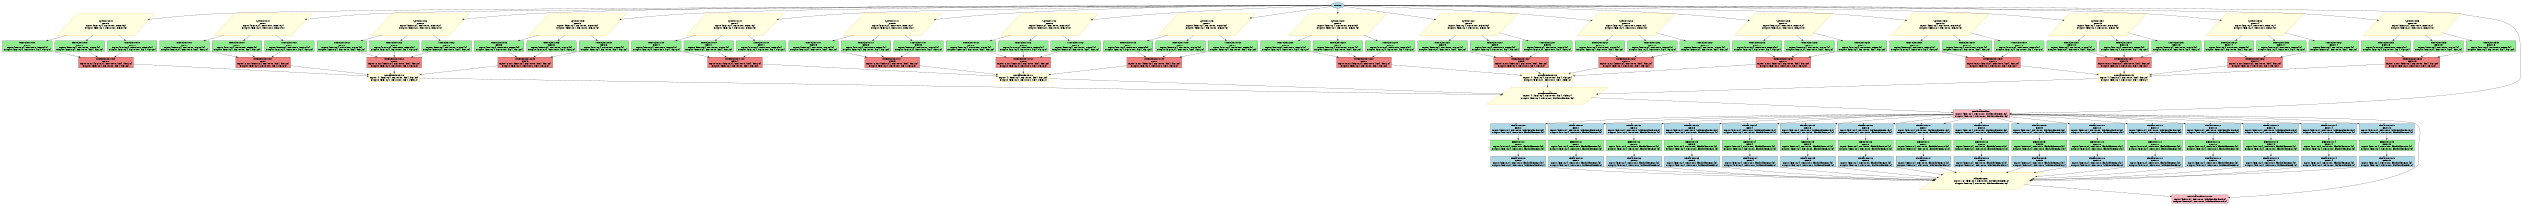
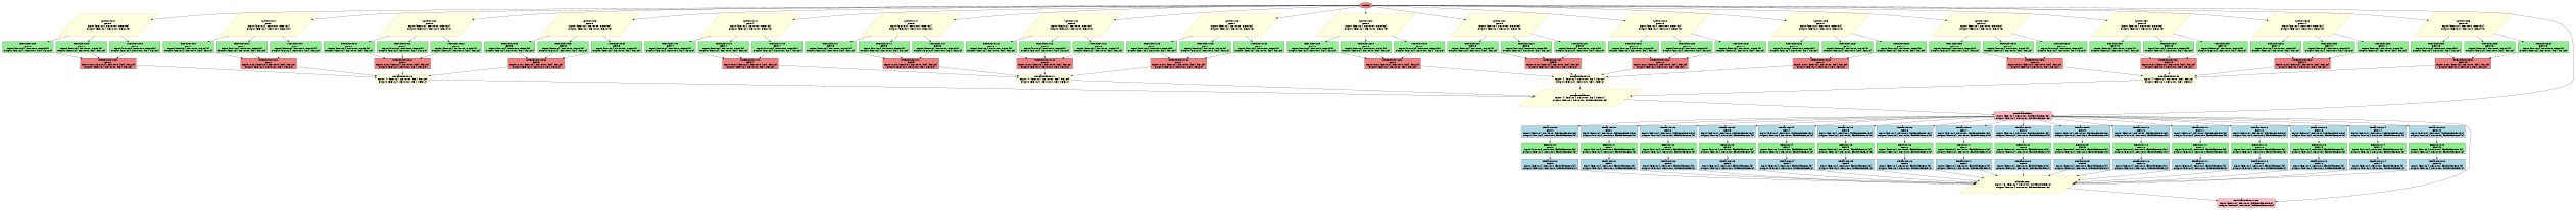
  digraph {
    rankdir=TB
    fontname="DejaVu Serif"
    node [fillcolor=lightgreen shape=rectangle style=filled fontname="DejaVu Serif"]
    edge [fontname="DejaVu Serif"]
-   n1 [fillcolor=lightblue label=INPUT shape=ellipse]
+   n1 [fillcolor=lightcoral label=INPUT shape=ellipse]
    n2 [color=orange fillcolor=lightyellow label="Split_L1_0_0\nGPU:0\nInput: [B=1024, L=10000, D=8192]\nOutput: [B=1024, L=10000, D=2048]" shape=parallelogram]
    n3 [color=orange fillcolor=lightyellow label="Split_L1_0_1\nGPU:1\nInput: [B=1024, L=10000, D=8192]\nOutput: [B=1024, L=10000, D=2048]" shape=parallelogram]
    n4 [color=orange fillcolor=lightyellow label="Split_L1_0_2\nGPU:2\nInput: [B=1024, L=10000, D=8192]\nOutput: [B=1024, L=10000, D=2048]" shape=parallelogram]
    n5 [color=orange fillcolor=lightyellow label="Split_L1_0_3\nGPU:3\nInput: [B=1024, L=10000, D=8192]\nOutput: [B=1024, L=10000, D=2048]" shape=parallelogram]
    n6 [color=orange fillcolor=lightyellow label="Split_L1_1_0\nGPU:4\nInput: [B=1024, L=10000, D=8192]\nOutput: [B=1024, L=10000, D=2048]" shape=parallelogram]
    n7 [color=orange fillcolor=lightyellow label="Split_L1_1_1\nGPU:5\nInput: [B=1024, L=10000, D=8192]\nOutput: [B=1024, L=10000, D=2048]" shape=parallelogram]
    n8 [color=orange fillcolor=lightyellow label="Split_L1_1_2\nGPU:6\nInput: [B=1024, L=10000, D=8192]\nOutput: [B=1024, L=10000, D=2048]" shape=parallelogram]
    n9 [color=orange fillcolor=lightyellow label="Split_L1_1_3\nGPU:7\nInput: [B=1024, L=10000, D=8192]\nOutput: [B=1024, L=10000, D=2048]" shape=parallelogram]
    n10 [color=orange fillcolor=lightyellow label="Split_L1_2_0\nGPU:8\nInput: [B=1024, L=10000, D=8192]\nOutput: [B=1024, L=10000, D=2048]" shape=parallelogram]
    n11 [color=orange fillcolor=lightyellow label="Split_L1_2_1\nGPU:9\nInput: [B=1024, L=10000, D=8192]\nOutput: [B=1024, L=10000, D=2048]" shape=parallelogram]
    n12 [color=orange fillcolor=lightyellow label="Split_L1_2_2\nGPU:10\nInput: [B=1024, L=10000, D=8192]\nOutput: [B=1024, L=10000, D=2048]" shape=parallelogram]
    n13 [color=orange fillcolor=lightyellow label="Split_L1_2_3\nGPU:11\nInput: [B=1024, L=10000, D=8192]\nOutput: [B=1024, L=10000, D=2048]" shape=parallelogram]
    n14 [color=orange fillcolor=lightyellow label="Split_L1_3_0\nGPU:12\nInput: [B=1024, L=10000, D=8192]\nOutput: [B=1024, L=10000, D=2048]" shape=parallelogram]
    n15 [color=orange fillcolor=lightyellow label="Split_L1_3_1\nGPU:13\nInput: [B=1024, L=10000, D=8192]\nOutput: [B=1024, L=10000, D=2048]" shape=parallelogram]
    n16 [color=orange fillcolor=lightyellow label="Split_L1_3_2\nGPU:14\nInput: [B=1024, L=10000, D=8192]\nOutput: [B=1024, L=10000, D=2048]" shape=parallelogram]
    n17 [color=orange fillcolor=lightyellow label="Split_L1_3_3\nGPU:15\nInput: [B=1024, L=10000, D=8192]\nOutput: [B=1024, L=10000, D=2048]" shape=parallelogram]
    n18 [fillcolor=lightpink label="Residual_Add_L1\nInput: [B=1024, L=10000, hidden_dim=8192]\nOutput: [B=1024, L=10000, hidden_dim=8192]"]
    n19 [label="Q_Proj_L1_0_0\nGPU:0\nInput: [B=1024, L=10000, D=2048]\nOutput: [B=1024, L=10000, h=4, d=128]"]
    n20 [label="K_Proj_L1_0_0\nGPU:0\nInput: [B=1024, L=10000, D=2048]\nOutput: [B=1024, L=10000, h=4, d=128]"]
    n21 [label="V_Proj_L1_0_0\nGPU:0\nInput: [B=1024, L=10000, D=2048]\nOutput: [B=1024, L=10000, h=4, d=128]"]
    n22 [fillcolor=lightcoral label="Attention_L1_0_0\nGPU:0\nInput: Q/K/V [B=1024, L=10000, h=4, d=128]\nOutput: [B=1024, L=10000, h=4, d=128]"]
    n23 [color=orange fillcolor=lightyellow label="Concat_Dim_L1_0\nInput: 4×[B=1024, L=10000, h=4, d=128]\nOutput: [B=1024, L=10000, h=4, d=512]" shape=parallelogam]
    n24 [label="Q_Proj_L1_0_1\nGPU:1\nInput: [B=1024, L=10000, D=2048]\nOutput: [B=1024, L=10000, h=4, d=128]"]
    n25 [label="K_Proj_L1_0_1\nGPU:1\nInput: [B=1024, L=10000, D=2048]\nOutput: [B=1024, L=10000, h=4, d=128]"]
    n26 [label="V_Proj_L1_0_1\nGPU:1\nInput: [B=1024, L=10000, D=2048]\nOutput: [B=1024, L=10000, h=4, d=128]"]
    n27 [fillcolor=lightcoral label="Attention_L1_0_1\nGPU:1\nInput: Q/K/V [B=1024, L=10000, h=4, d=128]\nOutput: [B=1024, L=10000, h=4, d=128]"]
    n28 [label="Q_Proj_L1_0_2\nGPU:2\nInput: [B=1024, L=10000, D=2048]\nOutput: [B=1024, L=10000, h=4, d=128]"]
    n29 [label="K_Proj_L1_0_2\nGPU:2\nInput: [B=1024, L=10000, D=2048]\nOutput: [B=1024, L=10000, h=4, d=128]"]
    n30 [label="V_Proj_L1_0_2\nGPU:2\nInput: [B=1024, L=10000, D=2048]\nOutput: [B=1024, L=10000, h=4, d=128]"]
    n31 [fillcolor=lightcoral label="Attention_L1_0_2\nGPU:2\nInput: Q/K/V [B=1024, L=10000, h=4, d=128]\nOutput: [B=1024, L=10000, h=4, d=128]"]
    n32 [label="Q_Proj_L1_0_3\nGPU:3\nInput: [B=1024, L=10000, D=2048]\nOutput: [B=1024, L=10000, h=4, d=128]"]
    n33 [label="K_Proj_L1_0_3\nGPU:3\nInput: [B=1024, L=10000, D=2048]\nOutput: [B=1024, L=10000, h=4, d=128]"]
    n34 [label="V_Proj_L1_0_3\nGPU:3\nInput: [B=1024, L=10000, D=2048]\nOutput: [B=1024, L=10000, h=4, d=128]"]
    n35 [fillcolor=lightcoral label="Attention_L1_0_3\nGPU:3\nInput: Q/K/V [B=1024, L=10000, h=4, d=128]\nOutput: [B=1024, L=10000, h=4, d=128]"]
    n36 [label="Q_Proj_L1_1_0\nGPU:4\nInput: [B=1024, L=10000, D=2048]\nOutput: [B=1024, L=10000, h=4, d=128]"]
    n37 [label="K_Proj_L1_1_0\nGPU:4\nInput: [B=1024, L=10000, D=2048]\nOutput: [B=1024, L=10000, h=4, d=128]"]
    n38 [label="V_Proj_L1_1_0\nGPU:4\nInput: [B=1024, L=10000, D=2048]\nOutput: [B=1024, L=10000, h=4, d=128]"]
    n39 [fillcolor=lightcoral label="Attention_L1_1_0\nGPU:4\nInput: Q/K/V [B=1024, L=10000, h=4, d=128]\nOutput: [B=1024, L=10000, h=4, d=128]"]
    n40 [color=orange fillcolor=lightyellow label="Concat_Dim_L1_1\nInput: 4×[B=1024, L=10000, h=4, d=128]\nOutput: [B=1024, L=10000, h=4, d=512]" shape=parallelogam]
    n41 [label="Q_Proj_L1_1_1\nGPU:5\nInput: [B=1024, L=10000, D=2048]\nOutput: [B=1024, L=10000, h=4, d=128]"]
    n42 [label="K_Proj_L1_1_1\nGPU:5\nInput: [B=1024, L=10000, D=2048]\nOutput: [B=1024, L=10000, h=4, d=128]"]
    n43 [label="V_Proj_L1_1_1\nGPU:5\nInput: [B=1024, L=10000, D=2048]\nOutput: [B=1024, L=10000, h=4, d=128]"]
    n44 [fillcolor=lightcoral label="Attention_L1_1_1\nGPU:5\nInput: Q/K/V [B=1024, L=10000, h=4, d=128]\nOutput: [B=1024, L=10000, h=4, d=128]"]
    n45 [label="Q_Proj_L1_1_2\nGPU:6\nInput: [B=1024, L=10000, D=2048]\nOutput: [B=1024, L=10000, h=4, d=128]"]
    n46 [label="K_Proj_L1_1_2\nGPU:6\nInput: [B=1024, L=10000, D=2048]\nOutput: [B=1024, L=10000, h=4, d=128]"]
    n47 [label="V_Proj_L1_1_2\nGPU:6\nInput: [B=1024, L=10000, D=2048]\nOutput: [B=1024, L=10000, h=4, d=128]"]
    n48 [fillcolor=lightcoral label="Attention_L1_1_2\nGPU:6\nInput: Q/K/V [B=1024, L=10000, h=4, d=128]\nOutput: [B=1024, L=10000, h=4, d=128]"]
    n49 [label="Q_Proj_L1_1_3\nGPU:7\nInput: [B=1024, L=10000, D=2048]\nOutput: [B=1024, L=10000, h=4, d=128]"]
    n50 [label="K_Proj_L1_1_3\nGPU:7\nInput: [B=1024, L=10000, D=2048]\nOutput: [B=1024, L=10000, h=4, d=128]"]
    n51 [label="V_Proj_L1_1_3\nGPU:7\nInput: [B=1024, L=10000, D=2048]\nOutput: [B=1024, L=10000, h=4, d=128]"]
    n52 [fillcolor=lightcoral label="Attention_L1_1_3\nGPU:7\nInput: Q/K/V [B=1024, L=10000, h=4, d=128]\nOutput: [B=1024, L=10000, h=4, d=128]"]
    n53 [label="Q_Proj_L1_2_0\nGPU:8\nInput: [B=1024, L=10000, D=2048]\nOutput: [B=1024, L=10000, h=4, d=128]"]
    n54 [label="K_Proj_L1_2_0\nGPU:8\nInput: [B=1024, L=10000, D=2048]\nOutput: [B=1024, L=10000, h=4, d=128]"]
    n55 [label="V_Proj_L1_2_0\nGPU:8\nInput: [B=1024, L=10000, D=2048]\nOutput: [B=1024, L=10000, h=4, d=128]"]
    n56 [fillcolor=lightcoral label="Attention_L1_2_0\nGPU:8\nInput: Q/K/V [B=1024, L=10000, h=4, d=128]\nOutput: [B=1024, L=10000, h=4, d=128]"]
    n57 [color=orange fillcolor=lightyellow label="Concat_Dim_L1_2\nInput: 4×[B=1024, L=10000, h=4, d=128]\nOutput: [B=1024, L=10000, h=4, d=512]" shape=parallelogam]
    n58 [label="Q_Proj_L1_2_1\nGPU:9\nInput: [B=1024, L=10000, D=2048]\nOutput: [B=1024, L=10000, h=4, d=128]"]
    n59 [label="K_Proj_L1_2_1\nGPU:9\nInput: [B=1024, L=10000, D=2048]\nOutput: [B=1024, L=10000, h=4, d=128]"]
    n60 [label="V_Proj_L1_2_1\nGPU:9\nInput: [B=1024, L=10000, D=2048]\nOutput: [B=1024, L=10000, h=4, d=128]"]
    n61 [fillcolor=lightcoral label="Attention_L1_2_1\nGPU:9\nInput: Q/K/V [B=1024, L=10000, h=4, d=128]\nOutput: [B=1024, L=10000, h=4, d=128]"]
    n62 [label="Q_Proj_L1_2_2\nGPU:10\nInput: [B=1024, L=10000, D=2048]\nOutput: [B=1024, L=10000, h=4, d=128]"]
    n63 [label="K_Proj_L1_2_2\nGPU:10\nInput: [B=1024, L=10000, D=2048]\nOutput: [B=1024, L=10000, h=4, d=128]"]
    n64 [label="V_Proj_L1_2_2\nGPU:10\nInput: [B=1024, L=10000, D=2048]\nOutput: [B=1024, L=10000, h=4, d=128]"]
    n65 [fillcolor=lightcoral label="Attention_L1_2_2\nGPU:10\nInput: Q/K/V [B=1024, L=10000, h=4, d=128]\nOutput: [B=1024, L=10000, h=4, d=128]"]
    n66 [label="Q_Proj_L1_2_3\nGPU:11\nInput: [B=1024, L=10000, D=2048]\nOutput: [B=1024, L=10000, h=4, d=128]"]
    n67 [label="K_Proj_L1_2_3\nGPU:11\nInput: [B=1024, L=10000, D=2048]\nOutput: [B=1024, L=10000, h=4, d=128]"]
    n68 [label="V_Proj_L1_2_3\nGPU:11\nInput: [B=1024, L=10000, D=2048]\nOutput: [B=1024, L=10000, h=4, d=128]"]
    n69 [fillcolor=lightcoral label="Attention_L1_2_3\nGPU:11\nInput: Q/K/V [B=1024, L=10000, h=4, d=128]\nOutput: [B=1024, L=10000, h=4, d=128]"]
    n70 [label="Q_Proj_L1_3_0\nGPU:12\nInput: [B=1024, L=10000, D=2048]\nOutput: [B=1024, L=10000, h=4, d=128]"]
    n71 [label="K_Proj_L1_3_0\nGPU:12\nInput: [B=1024, L=10000, D=2048]\nOutput: [B=1024, L=10000, h=4, d=128]"]
    n72 [label="V_Proj_L1_3_0\nGPU:12\nInput: [B=1024, L=10000, D=2048]\nOutput: [B=1024, L=10000, h=4, d=128]"]
    n73 [fillcolor=lightcoral label="Attention_L1_3_0\nGPU:12\nInput: Q/K/V [B=1024, L=10000, h=4, d=128]\nOutput: [B=1024, L=10000, h=4, d=128]"]
    n74 [color=orange fillcolor=lightyellow label="Concat_Dim_L1_3\nInput: 4×[B=1024, L=10000, h=4, d=128]\nOutput: [B=1024, L=10000, h=4, d=512]" shape=parallelogam]
    n75 [label="Q_Proj_L1_3_1\nGPU:13\nInput: [B=1024, L=10000, D=2048]\nOutput: [B=1024, L=10000, h=4, d=128]"]
    n76 [label="K_Proj_L1_3_1\nGPU:13\nInput: [B=1024, L=10000, D=2048]\nOutput: [B=1024, L=10000, h=4, d=128]"]
    n77 [label="V_Proj_L1_3_1\nGPU:13\nInput: [B=1024, L=10000, D=2048]\nOutput: [B=1024, L=10000, h=4, d=128]"]
    n78 [fillcolor=lightcoral label="Attention_L1_3_1\nGPU:13\nInput: Q/K/V [B=1024, L=10000, h=4, d=128]\nOutput: [B=1024, L=10000, h=4, d=128]"]
    n79 [label="Q_Proj_L1_3_2\nGPU:14\nInput: [B=1024, L=10000, D=2048]\nOutput: [B=1024, L=10000, h=4, d=128]"]
    n80 [label="K_Proj_L1_3_2\nGPU:14\nInput: [B=1024, L=10000, D=2048]\nOutput: [B=1024, L=10000, h=4, d=128]"]
    n81 [label="V_Proj_L1_3_2\nGPU:14\nInput: [B=1024, L=10000, D=2048]\nOutput: [B=1024, L=10000, h=4, d=128]"]
    n82 [fillcolor=lightcoral label="Attention_L1_3_2\nGPU:14\nInput: Q/K/V [B=1024, L=10000, h=4, d=128]\nOutput: [B=1024, L=10000, h=4, d=128]"]
    n83 [label="Q_Proj_L1_3_3\nGPU:15\nInput: [B=1024, L=10000, D=2048]\nOutput: [B=1024, L=10000, h=4, d=128]"]
    n84 [label="K_Proj_L1_3_3\nGPU:15\nInput: [B=1024, L=10000, D=2048]\nOutput: [B=1024, L=10000, h=4, d=128]"]
    n85 [label="V_Proj_L1_3_3\nGPU:15\nInput: [B=1024, L=10000, D=2048]\nOutput: [B=1024, L=10000, h=4, d=128]"]
    n86 [fillcolor=lightcoral label="Attention_L1_3_3\nGPU:15\nInput: Q/K/V [B=1024, L=10000, h=4, d=128]\nOutput: [B=1024, L=10000, h=4, d=128]"]
    n87 [color=orange fillcolor=lightyellow label="Concat_Heads_L1\nInput: 4×[B=1024, L=10000, h=4, d=512]\nOutput: [B=1024, L=10000, hidden_dim=8192]" shape=parallelogram]
    n88 [fillcolor=lightblue label="Linear1_L1_0\nGPU:0\nInput: [B=1024, L=10000, hidden_dim=8192]\nOutput: [B=1024, L=10000, ffn_hidden=2048]"]
    n89 [fillcolor=lightblue label="Linear1_L1_1\nGPU:1\nInput: [B=1024, L=10000, hidden_dim=8192]\nOutput: [B=1024, L=10000, ffn_hidden=2048]"]
    n90 [fillcolor=lightblue label="Linear1_L1_2\nGPU:2\nInput: [B=1024, L=10000, hidden_dim=8192]\nOutput: [B=1024, L=10000, ffn_hidden=2048]"]
    n91 [fillcolor=lightblue label="Linear1_L1_3\nGPU:3\nInput: [B=1024, L=10000, hidden_dim=8192]\nOutput: [B=1024, L=10000, ffn_hidden=2048]"]
    n92 [fillcolor=lightblue label="Linear1_L1_4\nGPU:4\nInput: [B=1024, L=10000, hidden_dim=8192]\nOutput: [B=1024, L=10000, ffn_hidden=2048]"]
    n93 [fillcolor=lightblue label="Linear1_L1_5\nGPU:5\nInput: [B=1024, L=10000, hidden_dim=8192]\nOutput: [B=1024, L=10000, ffn_hidden=2048]"]
    n94 [fillcolor=lightblue label="Linear1_L1_6\nGPU:6\nInput: [B=1024, L=10000, hidden_dim=8192]\nOutput: [B=1024, L=10000, ffn_hidden=2048]"]
    n95 [fillcolor=lightblue label="Linear1_L1_7\nGPU:7\nInput: [B=1024, L=10000, hidden_dim=8192]\nOutput: [B=1024, L=10000, ffn_hidden=2048]"]
    n96 [fillcolor=lightblue label="Linear1_L1_8\nGPU:8\nInput: [B=1024, L=10000, hidden_dim=8192]\nOutput: [B=1024, L=10000, ffn_hidden=2048]"]
    n97 [fillcolor=lightblue label="Linear1_L1_9\nGPU:9\nInput: [B=1024, L=10000, hidden_dim=8192]\nOutput: [B=1024, L=10000, ffn_hidden=2048]"]
    n98 [fillcolor=lightblue label="Linear1_L1_10\nGPU:10\nInput: [B=1024, L=10000, hidden_dim=8192]\nOutput: [B=1024, L=10000, ffn_hidden=2048]"]
    n99 [fillcolor=lightblue label="Linear1_L1_11\nGPU:11\nInput: [B=1024, L=10000, hidden_dim=8192]\nOutput: [B=1024, L=10000, ffn_hidden=2048]"]
    n100 [fillcolor=lightblue label="Linear1_L1_12\nGPU:12\nInput: [B=1024, L=10000, hidden_dim=8192]\nOutput: [B=1024, L=10000, ffn_hidden=2048]"]
    n101 [fillcolor=lightblue label="Linear1_L1_13\nGPU:13\nInput: [B=1024, L=10000, hidden_dim=8192]\nOutput: [B=1024, L=10000, ffn_hidden=2048]"]
    n102 [fillcolor=lightblue label="Linear1_L1_14\nGPU:14\nInput: [B=1024, L=10000, hidden_dim=8192]\nOutput: [B=1024, L=10000, ffn_hidden=2048]"]
    n103 [fillcolor=lightblue label="Linear1_L1_15\nGPU:15\nInput: [B=1024, L=10000, hidden_dim=8192]\nOutput: [B=1024, L=10000, ffn_hidden=2048]"]
    n104 [fillcolor=lightpink label="Residual_Add_L1_MLP\nInput: [B=1024, L=10000, hidden_dim=8192]\nOutput: [B=1024, L=10000, hidden_dim=8192]"]
    n105 [label="GELU_L1_0\nGPU:0\nInput: [B=1024, L=10000, ffn_hidden=2048]\nOutput: [B=1024, L=10000, ffn_hidden=2048]"]
    n106 [fillcolor=lightblue label="Linear2_L1_0\nGPU:0\nInput: [B=1024, L=10000, ffn_hidden=2048]\nOutput: [B=1024, L=10000, hidden_dim=512]"]
    n107 [color=orange fillcolor=lightyellow label="AllReduce_L1\nInput: 16×[B=1024, L=10000, hidden_dim=512]\nOutput: [B=1024, L=10000, hidden_dim=8192]" shape=parallelogram]
    n108 [label="GELU_L1_1\nGPU:1\nInput: [B=1024, L=10000, ffn_hidden=2048]\nOutput: [B=1024, L=10000, ffn_hidden=2048]"]
    n109 [fillcolor=lightblue label="Linear2_L1_1\nGPU:1\nInput: [B=1024, L=10000, ffn_hidden=2048]\nOutput: [B=1024, L=10000, hidden_dim=512]"]
    n110 [label="GELU_L1_2\nGPU:2\nInput: [B=1024, L=10000, ffn_hidden=2048]\nOutput: [B=1024, L=10000, ffn_hidden=2048]"]
    n111 [fillcolor=lightblue label="Linear2_L1_2\nGPU:2\nInput: [B=1024, L=10000, ffn_hidden=2048]\nOutput: [B=1024, L=10000, hidden_dim=512]"]
    n112 [label="GELU_L1_3\nGPU:3\nInput: [B=1024, L=10000, ffn_hidden=2048]\nOutput: [B=1024, L=10000, ffn_hidden=2048]"]
    n113 [fillcolor=lightblue label="Linear2_L1_3\nGPU:3\nInput: [B=1024, L=10000, ffn_hidden=2048]\nOutput: [B=1024, L=10000, hidden_dim=512]"]
    n114 [label="GELU_L1_4\nGPU:4\nInput: [B=1024, L=10000, ffn_hidden=2048]\nOutput: [B=1024, L=10000, ffn_hidden=2048]"]
    n115 [fillcolor=lightblue label="Linear2_L1_4\nGPU:4\nInput: [B=1024, L=10000, ffn_hidden=2048]\nOutput: [B=1024, L=10000, hidden_dim=512]"]
    n116 [label="GELU_L1_5\nGPU:5\nInput: [B=1024, L=10000, ffn_hidden=2048]\nOutput: [B=1024, L=10000, ffn_hidden=2048]"]
    n117 [fillcolor=lightblue label="Linear2_L1_5\nGPU:5\nInput: [B=1024, L=10000, ffn_hidden=2048]\nOutput: [B=1024, L=10000, hidden_dim=512]"]
    n118 [label="GELU_L1_6\nGPU:6\nInput: [B=1024, L=10000, ffn_hidden=2048]\nOutput: [B=1024, L=10000, ffn_hidden=2048]"]
    n119 [fillcolor=lightblue label="Linear2_L1_6\nGPU:6\nInput: [B=1024, L=10000, ffn_hidden=2048]\nOutput: [B=1024, L=10000, hidden_dim=512]"]
    n120 [label="GELU_L1_7\nGPU:7\nInput: [B=1024, L=10000, ffn_hidden=2048]\nOutput: [B=1024, L=10000, ffn_hidden=2048]"]
    n121 [fillcolor=lightblue label="Linear2_L1_7\nGPU:7\nInput: [B=1024, L=10000, ffn_hidden=2048]\nOutput: [B=1024, L=10000, hidden_dim=512]"]
    n122 [label="GELU_L1_8\nGPU:8\nInput: [B=1024, L=10000, ffn_hidden=2048]\nOutput: [B=1024, L=10000, ffn_hidden=2048]"]
    n123 [fillcolor=lightblue label="Linear2_L1_8\nGPU:8\nInput: [B=1024, L=10000, ffn_hidden=2048]\nOutput: [B=1024, L=10000, hidden_dim=512]"]
    n124 [label="GELU_L1_9\nGPU:9\nInput: [B=1024, L=10000, ffn_hidden=2048]\nOutput: [B=1024, L=10000, ffn_hidden=2048]"]
    n125 [fillcolor=lightblue label="Linear2_L1_9\nGPU:9\nInput: [B=1024, L=10000, ffn_hidden=2048]\nOutput: [B=1024, L=10000, hidden_dim=512]"]
    n126 [label="GELU_L1_10\nGPU:10\nInput: [B=1024, L=10000, ffn_hidden=2048]\nOutput: [B=1024, L=10000, ffn_hidden=2048]"]
    n127 [fillcolor=lightblue label="Linear2_L1_10\nGPU:10\nInput: [B=1024, L=10000, ffn_hidden=2048]\nOutput: [B=1024, L=10000, hidden_dim=512]"]
    n128 [label="GELU_L1_11\nGPU:11\nInput: [B=1024, L=10000, ffn_hidden=2048]\nOutput: [B=1024, L=10000, ffn_hidden=2048]"]
    n129 [fillcolor=lightblue label="Linear2_L1_11\nGPU:11\nInput: [B=1024, L=10000, ffn_hidden=2048]\nOutput: [B=1024, L=10000, hidden_dim=512]"]
    n130 [label="GELU_L1_12\nGPU:12\nInput: [B=1024, L=10000, ffn_hidden=2048]\nOutput: [B=1024, L=10000, ffn_hidden=2048]"]
    n131 [fillcolor=lightblue label="Linear2_L1_12\nGPU:12\nInput: [B=1024, L=10000, ffn_hidden=2048]\nOutput: [B=1024, L=10000, hidden_dim=512]"]
    n132 [label="GELU_L1_13\nGPU:13\nInput: [B=1024, L=10000, ffn_hidden=2048]\nOutput: [B=1024, L=10000, ffn_hidden=2048]"]
    n133 [fillcolor=lightblue label="Linear2_L1_13\nGPU:13\nInput: [B=1024, L=10000, ffn_hidden=2048]\nOutput: [B=1024, L=10000, hidden_dim=512]"]
    n134 [label="GELU_L1_14\nGPU:14\nInput: [B=1024, L=10000, ffn_hidden=2048]\nOutput: [B=1024, L=10000, ffn_hidden=2048]"]
    n135 [fillcolor=lightblue label="Linear2_L1_14\nGPU:14\nInput: [B=1024, L=10000, ffn_hidden=2048]\nOutput: [B=1024, L=10000, hidden_dim=512]"]
    n136 [label="GELU_L1_15\nGPU:15\nInput: [B=1024, L=10000, ffn_hidden=2048]\nOutput: [B=1024, L=10000, ffn_hidden=2048]"]
    n137 [fillcolor=lightblue label="Linear2_L1_15\nGPU:15\nInput: [B=1024, L=10000, ffn_hidden=2048]\nOutput: [B=1024, L=10000, hidden_dim=512]"]
    n1 -> n2
    n1 -> n3
    n1 -> n4
    n1 -> n5
    n1 -> n6
    n1 -> n7
    n1 -> n8
    n1 -> n9
    n1 -> n10
    n1 -> n11
    n1 -> n12
    n1 -> n13
    n1 -> n14
    n1 -> n15
    n1 -> n16
    n1 -> n17
    n1 -> n18
    n2 -> n19
    n2 -> n20
    n2 -> n21
    n3 -> n24
    n3 -> n25
    n3 -> n26
    n4 -> n28
    n4 -> n29
    n4 -> n30
    n5 -> n32
    n5 -> n33
    n5 -> n34
    n6 -> n36
    n6 -> n37
    n6 -> n38
    n7 -> n41
    n7 -> n42
    n7 -> n43
    n8 -> n45
    n8 -> n46
    n8 -> n47
    n9 -> n49
    n9 -> n50
    n9 -> n51
    n10 -> n53
    n10 -> n54
    n10 -> n55
    n11 -> n58
    n11 -> n59
    n11 -> n60
    n12 -> n62
    n12 -> n63
    n12 -> n64
    n13 -> n66
    n13 -> n67
    n13 -> n68
    n14 -> n70
    n14 -> n71
    n14 -> n72
    n15 -> n75
    n15 -> n76
    n15 -> n77
    n16 -> n79
    n16 -> n80
    n16 -> n81
    n17 -> n83
    n17 -> n84
    n17 -> n85
    n18 -> n88
    n18 -> n89
    n18 -> n90
    n18 -> n91
    n18 -> n92
    n18 -> n93
    n18 -> n94
    n18 -> n95
    n18 -> n96
    n18 -> n97
    n18 -> n98
    n18 -> n99
    n18 -> n100
    n18 -> n101
    n18 -> n102
    n18 -> n103
    n18 -> n104
    n19 -> n22
    n20 -> n22
    n21 -> n22
    n22 -> n23
    n23 -> n87
    n24 -> n27
    n25 -> n27
    n26 -> n27
    n27 -> n23
    n28 -> n31
    n29 -> n31
    n30 -> n31
    n31 -> n23
    n32 -> n35
    n33 -> n35
    n34 -> n35
    n35 -> n23
    n36 -> n39
    n37 -> n39
    n38 -> n39
    n39 -> n40
    n40 -> n87
    n41 -> n44
    n42 -> n44
    n43 -> n44
    n44 -> n40
    n45 -> n48
    n46 -> n48
    n47 -> n48
    n48 -> n40
    n49 -> n52
    n50 -> n52
    n51 -> n52
    n52 -> n40
    n53 -> n56
    n54 -> n56
    n55 -> n56
    n56 -> n57
    n57 -> n87
    n58 -> n61
    n59 -> n61
    n60 -> n61
    n61 -> n57
    n62 -> n65
    n63 -> n65
    n64 -> n65
    n65 -> n57
    n66 -> n69
    n67 -> n69
    n68 -> n69
    n69 -> n57
    n70 -> n73
    n71 -> n73
    n72 -> n73
    n73 -> n74
    n74 -> n87
    n75 -> n78
    n76 -> n78
    n77 -> n78
    n78 -> n74
    n79 -> n82
    n80 -> n82
    n81 -> n82
    n82 -> n74
    n83 -> n86
    n84 -> n86
    n85 -> n86
    n86 -> n74
    n87 -> n18
    n88 -> n105
    n89 -> n108
    n90 -> n110
    n91 -> n112
    n92 -> n114
    n93 -> n116
    n94 -> n118
    n95 -> n120
    n96 -> n122
    n97 -> n124
    n98 -> n126
    n99 -> n128
    n100 -> n130
    n101 -> n132
    n102 -> n134
    n103 -> n136
    n105 -> n106
    n106 -> n107
    n107 -> n104
    n108 -> n109
    n109 -> n107
    n110 -> n111
    n111 -> n107
    n112 -> n113
    n113 -> n107
    n114 -> n115
    n115 -> n107
    n116 -> n117
    n117 -> n107
    n118 -> n119
    n119 -> n107
    n120 -> n121
    n121 -> n107
    n122 -> n123
    n123 -> n107
    n124 -> n125
    n125 -> n107
    n126 -> n127
    n127 -> n107
    n128 -> n129
    n129 -> n107
    n130 -> n131
    n131 -> n107
    n132 -> n133
    n133 -> n107
    n134 -> n135
    n135 -> n107
    n136 -> n137
    n137 -> n107
  }
